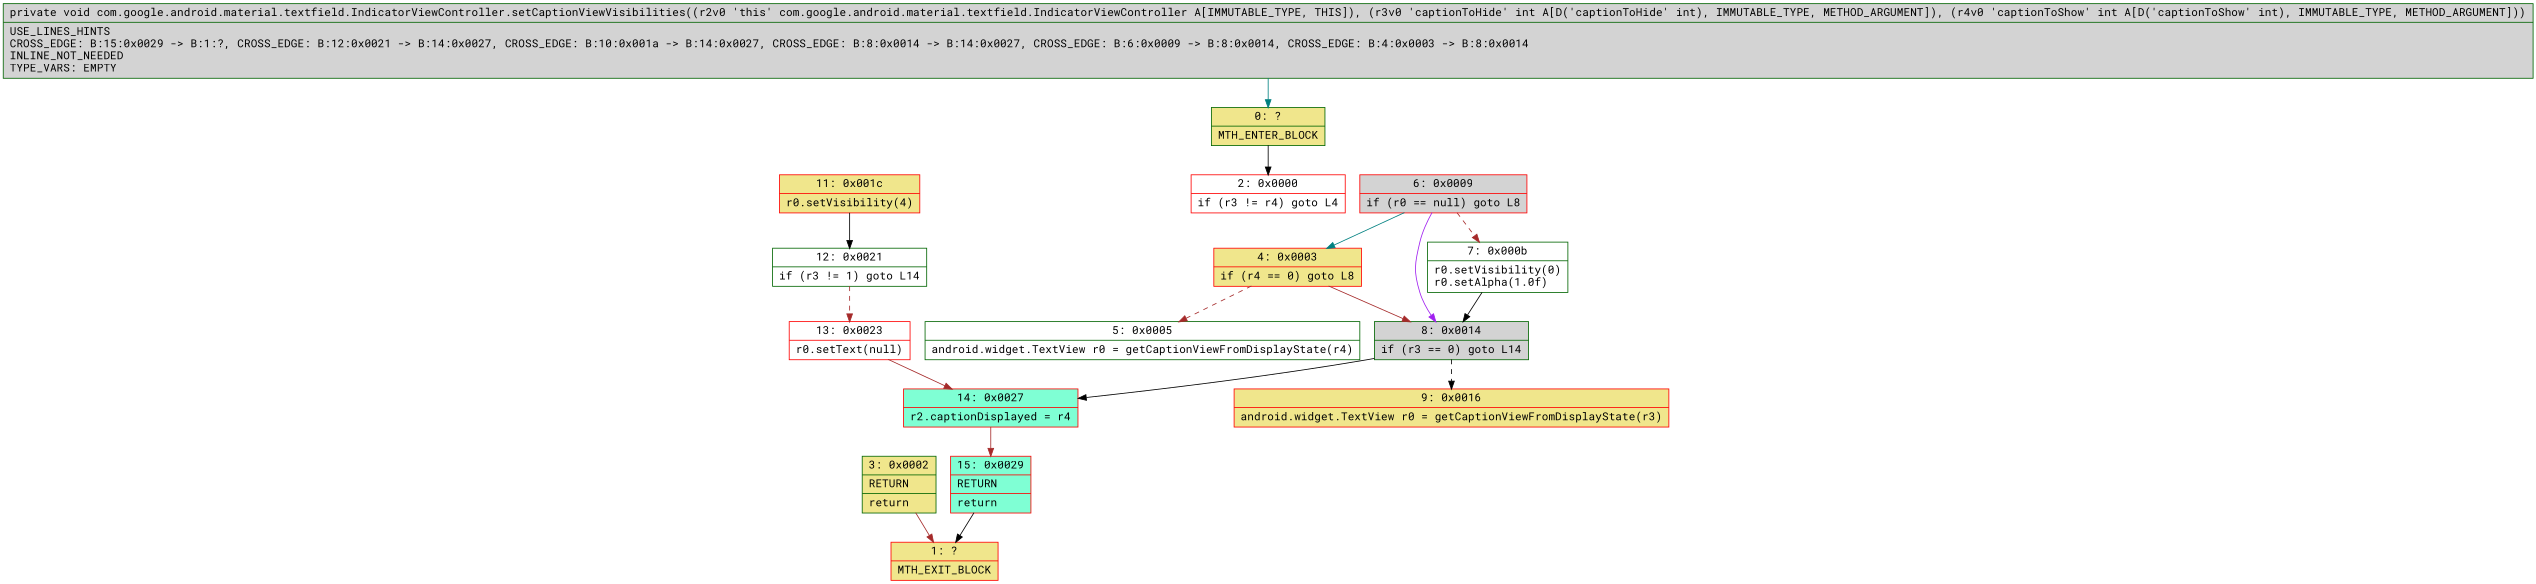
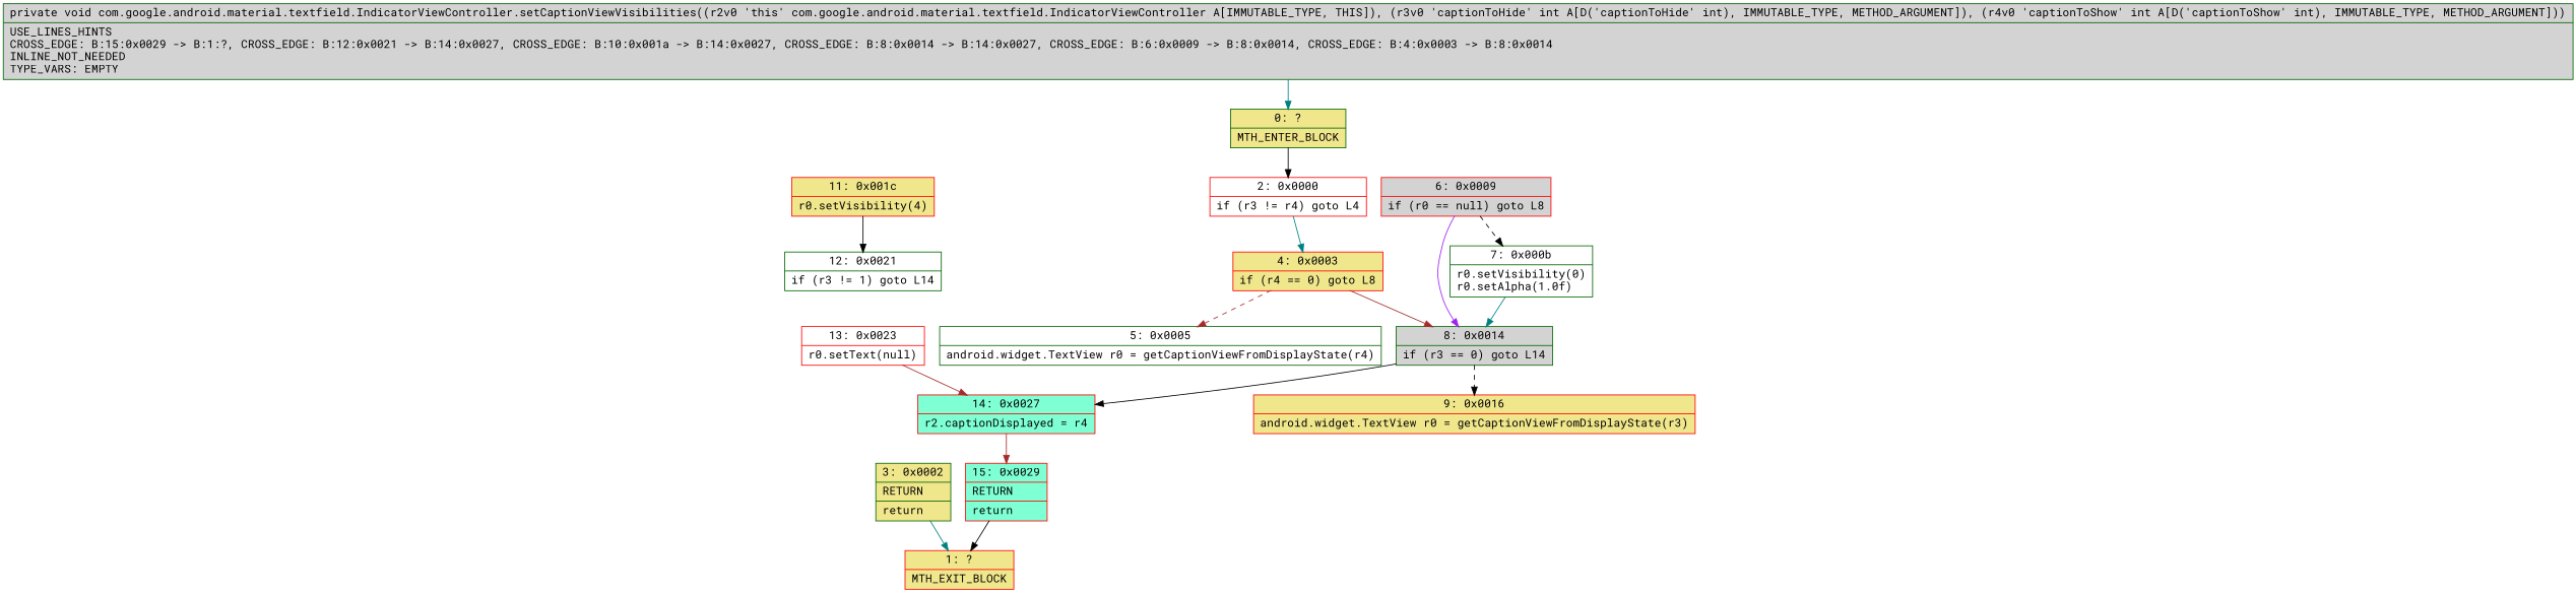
  digraph {
    fontname="Roboto Mono"
    node [color=red fillcolor=khaki fontname="Roboto Mono" shape=record style=filled]
    edge [color=black fontname="Roboto Mono"]
    n1 [color=darkgreen label="{0\:\ ?|MTH_ENTER_BLOCK\l}"]
    n2 [fillcolor=white label="{2\:\ 0x0000|if (r3 != r4) goto L4\l}"]
    n3 [label="{4\:\ 0x0003|if (r4 == 0) goto L8\l}"]
    n4 [color=darkgreen label="{3\:\ 0x0002|RETURN\l|return\l}"]
    n5 [label="{1\:\ ?|MTH_EXIT_BLOCK\l}"]
    n6 [color=darkgreen fillcolor=white label="{5\:\ 0x0005|android.widget.TextView r0 = getCaptionViewFromDisplayState(r4)\l}"]
    n7 [color=darkgreen fillcolor=lightgrey label="{8\:\ 0x0014|if (r3 == 0) goto L14\l}"]
    n8 [label="{9\:\ 0x0016|android.widget.TextView r0 = getCaptionViewFromDisplayState(r3)\l}"]
    n9 [fillcolor=aquamarine label="{14\:\ 0x0027|r2.captionDisplayed = r4\l}"]
    n10 [fillcolor=lightgrey label="{6\:\ 0x0009|if (r0 == null) goto L8\l}"]
    n11 [color=darkgreen fillcolor=white label="{7\:\ 0x000b|r0.setVisibility(0)\lr0.setAlpha(1.0f)\l}"]
    n12 [fillcolor=aquamarine label="{15\:\ 0x0029|RETURN\l|return\l}"]
    n13 [label="{11\:\ 0x001c|r0.setVisibility(4)\l}"]
    n14 [color=darkgreen fillcolor=white label="{12\:\ 0x0021|if (r3 != 1) goto L14\l}"]
    n15 [fillcolor=white label="{13\:\ 0x0023|r0.setText(null)\l}"]
    n16 [color=darkgreen fillcolor=lightgrey label="{private void com.google.android.material.textfield.IndicatorViewController.setCaptionViewVisibilities((r2v0 'this' com.google.android.material.textfield.IndicatorViewController A[IMMUTABLE_TYPE, THIS]), (r3v0 'captionToHide' int A[D('captionToHide' int), IMMUTABLE_TYPE, METHOD_ARGUMENT]), (r4v0 'captionToShow' int A[D('captionToShow' int), IMMUTABLE_TYPE, METHOD_ARGUMENT]))  | USE_LINES_HINTS\lCROSS_EDGE: B:15:0x0029 \-\> B:1:?, CROSS_EDGE: B:12:0x0021 \-\> B:14:0x0027, CROSS_EDGE: B:10:0x001a \-\> B:14:0x0027, CROSS_EDGE: B:8:0x0014 \-\> B:14:0x0027, CROSS_EDGE: B:6:0x0009 \-\> B:8:0x0014, CROSS_EDGE: B:4:0x0003 \-\> B:8:0x0014\lINLINE_NOT_NEEDED\lTYPE_VARS: EMPTY\l}"]
    n1 -> n2
-   n10 -> n3 [color=teal]
+   n2 -> n3 [color=teal]
    n3 -> n6 [color=brown style=dashed]
    n3 -> n7 [color=brown]
-   n4 -> n5 [color=brown]
+   n4 -> n5 [color=teal]
    n7 -> n8 [style=dashed]
    n7 -> n9
    n9 -> n12 [color=brown]
    n10 -> n7 [color=purple]
-   n10 -> n11 [color=brown style=dashed]
-   n11 -> n7
+   n10 -> n11 [style=dashed]
+   n11 -> n7 [color=teal]
    n12 -> n5
    n13 -> n14
-   n14 -> n15 [color=brown style=dashed]
    n15 -> n9 [color=brown]
    n16 -> n1 [color=teal]
  }
